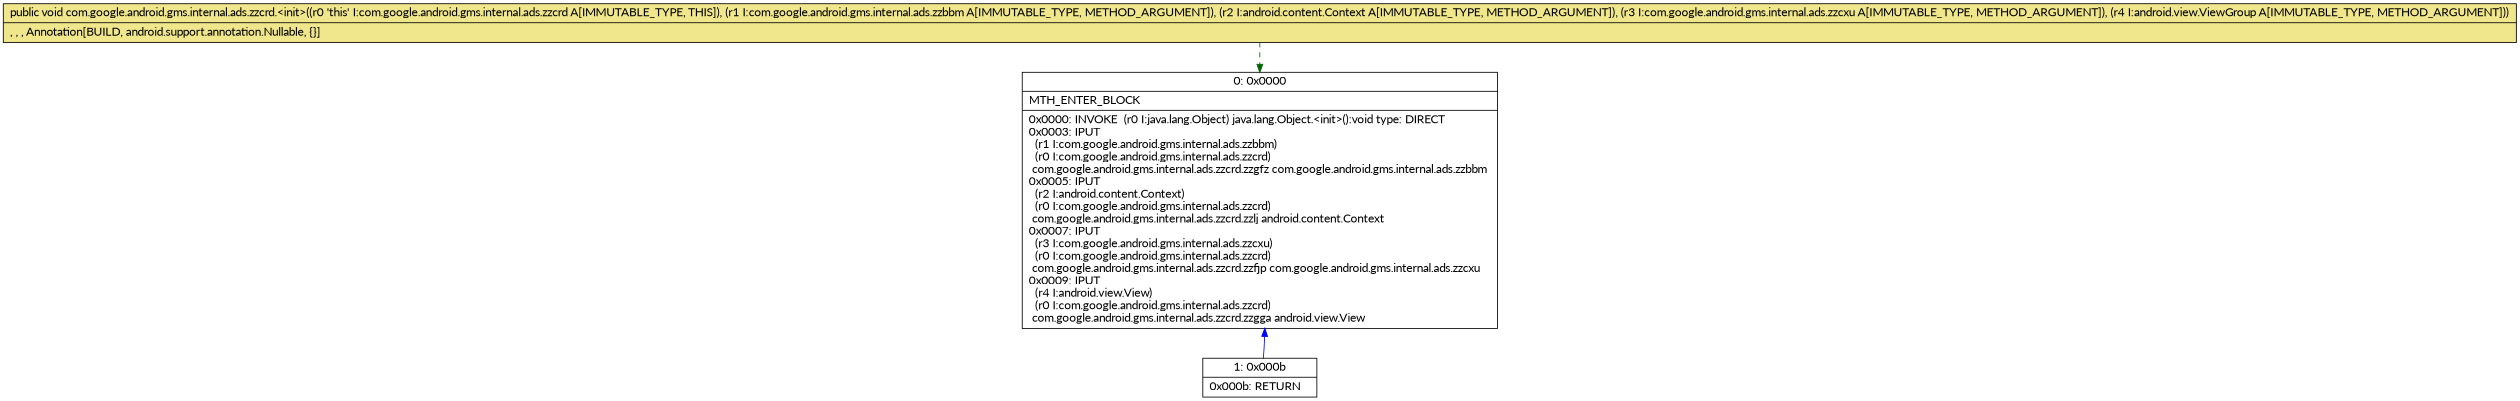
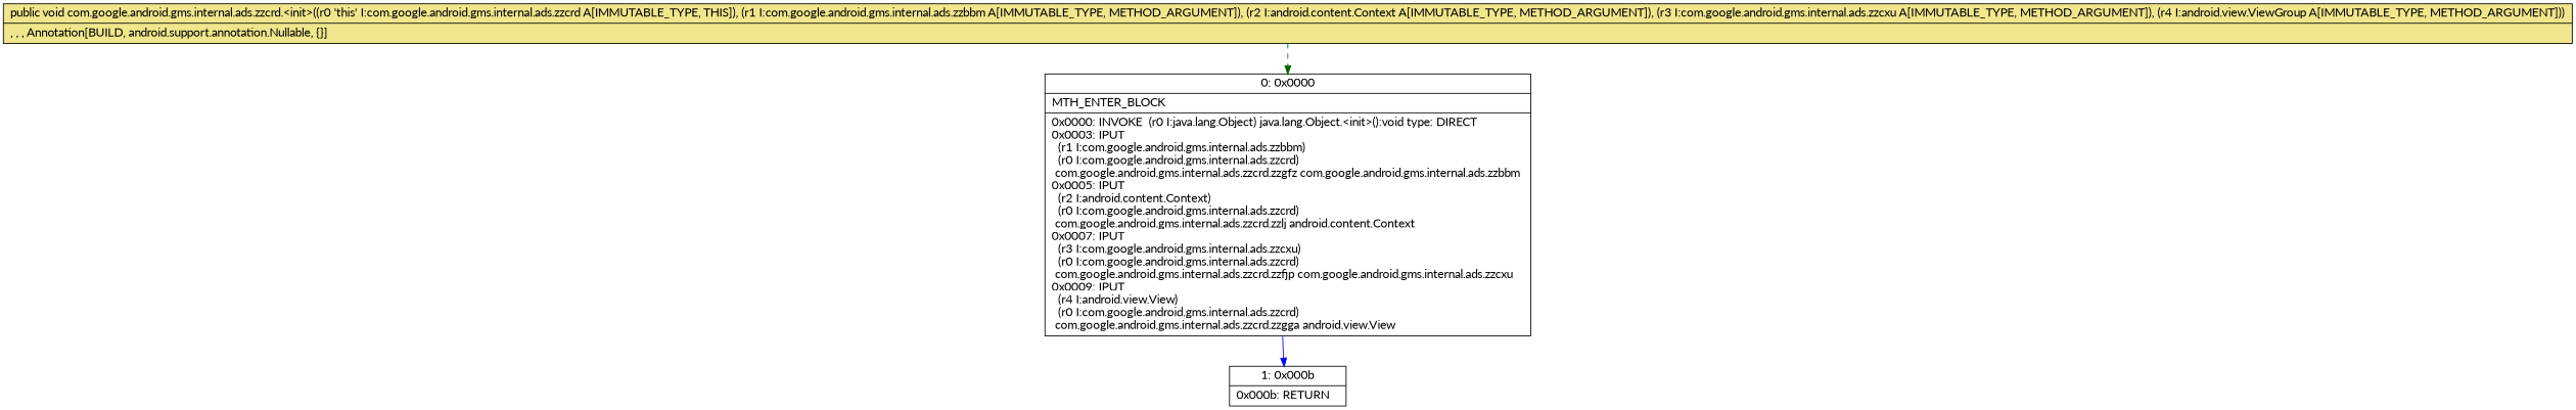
  digraph {
    fontname=Lato
    node [shape=record style=filled fillcolor=white fontname=Lato]
    edge [fontname=Lato]
    n1 [label="{0\:\ 0x0000|MTH_ENTER_BLOCK\l|0x0000: INVOKE  (r0 I:java.lang.Object) java.lang.Object.\<init\>():void type: DIRECT \l0x0003: IPUT  \l  (r1 I:com.google.android.gms.internal.ads.zzbbm)\l  (r0 I:com.google.android.gms.internal.ads.zzcrd)\l com.google.android.gms.internal.ads.zzcrd.zzgfz com.google.android.gms.internal.ads.zzbbm \l0x0005: IPUT  \l  (r2 I:android.content.Context)\l  (r0 I:com.google.android.gms.internal.ads.zzcrd)\l com.google.android.gms.internal.ads.zzcrd.zzlj android.content.Context \l0x0007: IPUT  \l  (r3 I:com.google.android.gms.internal.ads.zzcxu)\l  (r0 I:com.google.android.gms.internal.ads.zzcrd)\l com.google.android.gms.internal.ads.zzcrd.zzfjp com.google.android.gms.internal.ads.zzcxu \l0x0009: IPUT  \l  (r4 I:android.view.View)\l  (r0 I:com.google.android.gms.internal.ads.zzcrd)\l com.google.android.gms.internal.ads.zzcrd.zzgga android.view.View \l}"]
    n2 [label="{1\:\ 0x000b|0x000b: RETURN   \l}"]
    n3 [label="{public void com.google.android.gms.internal.ads.zzcrd.\<init\>((r0 'this' I:com.google.android.gms.internal.ads.zzcrd A[IMMUTABLE_TYPE, THIS]), (r1 I:com.google.android.gms.internal.ads.zzbbm A[IMMUTABLE_TYPE, METHOD_ARGUMENT]), (r2 I:android.content.Context A[IMMUTABLE_TYPE, METHOD_ARGUMENT]), (r3 I:com.google.android.gms.internal.ads.zzcxu A[IMMUTABLE_TYPE, METHOD_ARGUMENT]), (r4 I:android.view.ViewGroup A[IMMUTABLE_TYPE, METHOD_ARGUMENT]))  | , , , Annotation[BUILD, android.support.annotation.Nullable, \{\}]\l}" fillcolor=khaki]
-   n2 -> n1 [color=blue style=solid]
+   n1 -> n2 [color=blue style=solid]
    n3 -> n1 [color=darkgreen style=dashed]
  }
